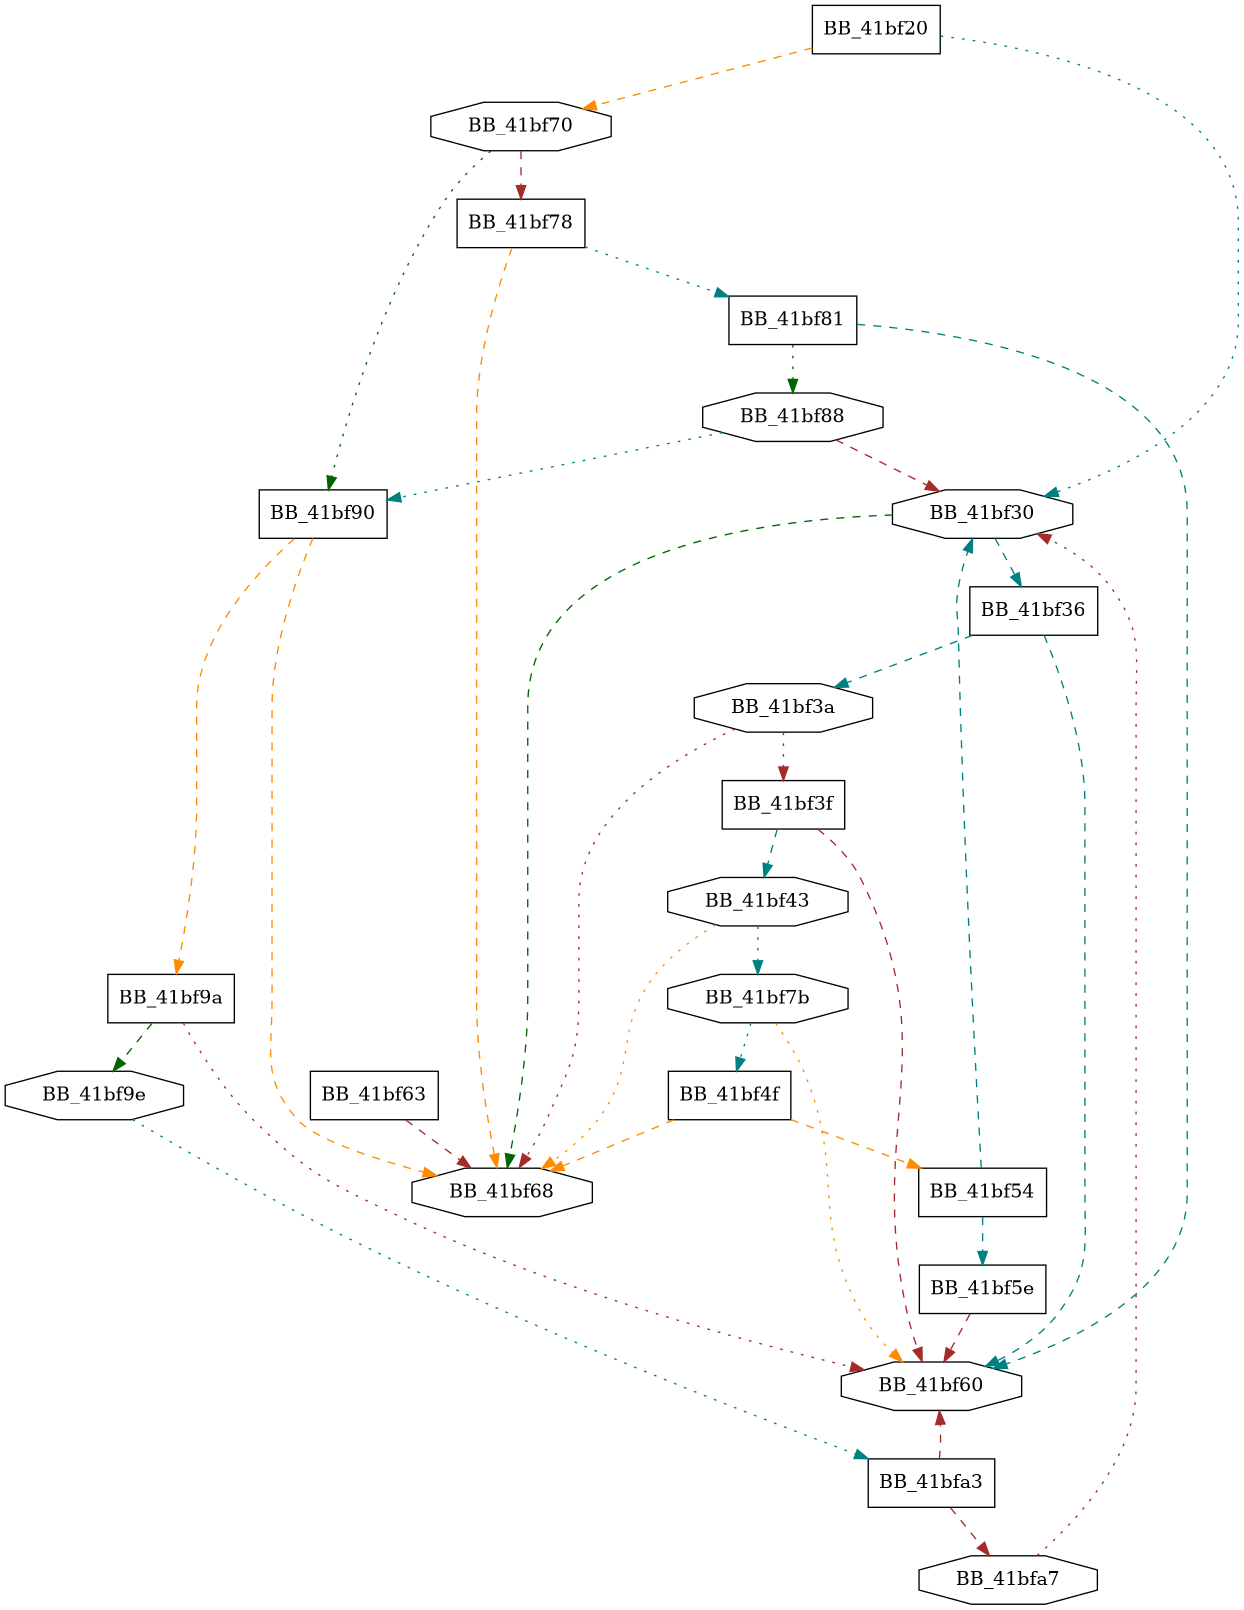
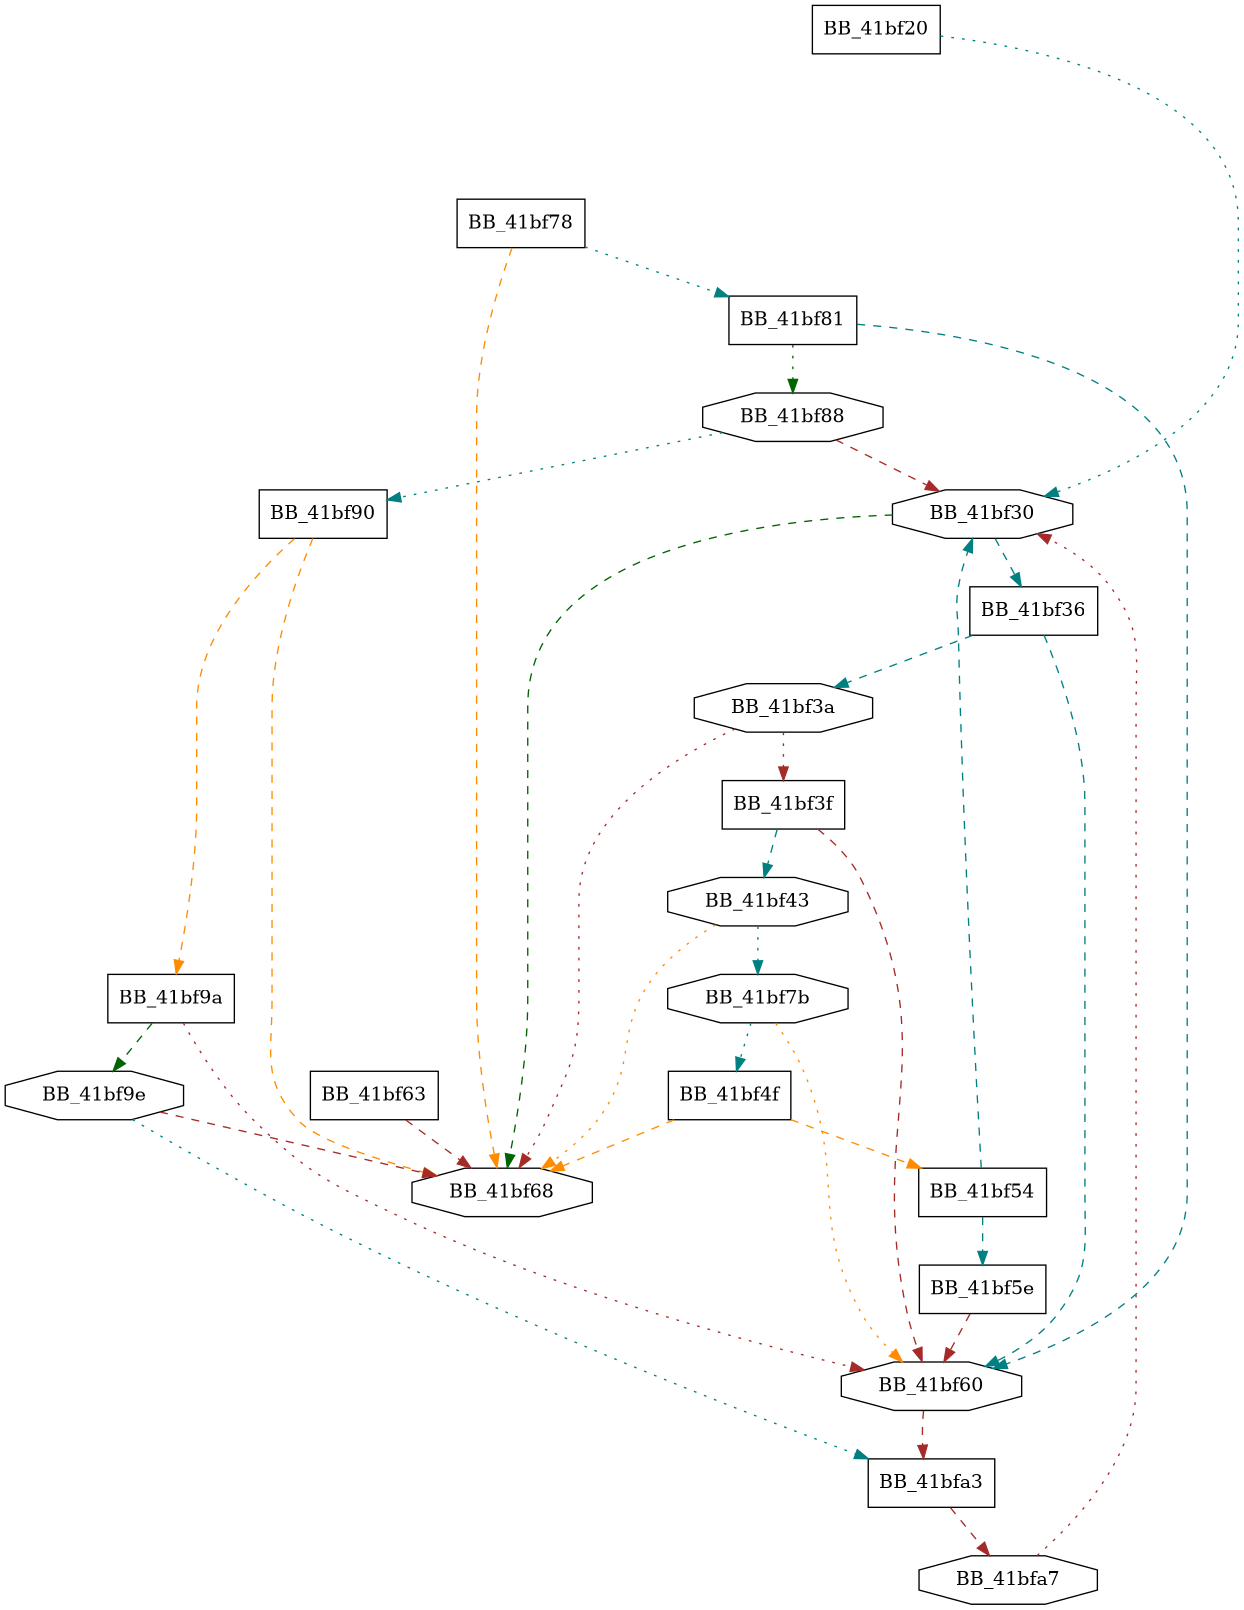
  digraph {
    node [shape=box]
    edge [color=teal style=dashed]
    BB_41bf30 [shape=octagon]
    BB_41bf20
-   BB_41bf70 [shape=octagon]
    BB_41bf36
    BB_41bf68 [shape=octagon]
    BB_41bf78
    BB_41bf90
    BB_41bf3a [shape=octagon]
    BB_41bf60 [shape=octagon]
    BB_41bf81
    BB_41bf9a
    BB_41bf3f
    BB_41bf43 [shape=octagon]
    n14 [label=BB_41bf7b shape=octagon]
    BB_41bf4f
    BB_41bf54
    BB_41bf5e
    BB_41bf63
    BB_41bf88 [shape=octagon]
    BB_41bf9e [shape=octagon]
    BB_41bfa3
    BB_41bfa7 [shape=octagon]
    BB_41bf30 -> BB_41bf36
    BB_41bf30 -> BB_41bf68 [color=darkgreen]
    BB_41bf20 -> BB_41bf30 [style=dotted]
-   BB_41bf20 -> BB_41bf70 [color=darkorange]
-   BB_41bf70 -> BB_41bf78 [color=brown]
-   BB_41bf70 -> BB_41bf90 [color=darkgreen style=dotted]
    BB_41bf36 -> BB_41bf3a
    BB_41bf36 -> BB_41bf60
    BB_41bf78 -> BB_41bf68 [color=darkorange]
    BB_41bf78 -> BB_41bf81 [style=dotted]
    BB_41bf90 -> BB_41bf68 [color=darkorange]
    BB_41bf90 -> BB_41bf9a [color=darkorange]
    BB_41bf3a -> BB_41bf68 [color=brown style=dotted]
    BB_41bf3a -> BB_41bf3f [color=brown style=dotted]
    BB_41bf81 -> BB_41bf60
    BB_41bf81 -> BB_41bf88 [color=darkgreen style=dotted]
    BB_41bf9a -> BB_41bf60 [color=brown style=dotted]
    BB_41bf9a -> BB_41bf9e [color=darkgreen]
    BB_41bf3f -> BB_41bf60 [color=brown]
    BB_41bf3f -> BB_41bf43
    BB_41bf43 -> BB_41bf68 [color=darkorange style=dotted]
    BB_41bf43 -> n14 [style=dotted]
    n14 -> BB_41bf60 [color=darkorange style=dotted]
    n14 -> BB_41bf4f [style=dotted]
    BB_41bf4f -> BB_41bf68 [color=darkorange]
    BB_41bf4f -> BB_41bf54 [color=darkorange]
    BB_41bf54 -> BB_41bf30
    BB_41bf54 -> BB_41bf5e
    BB_41bf5e -> BB_41bf60 [color=brown]
    BB_41bf63 -> BB_41bf68 [color=brown]
    BB_41bf88 -> BB_41bf30 [color=brown]
    BB_41bf88 -> BB_41bf90 [style=dotted]
+   BB_41bf9e -> BB_41bf68 [color=brown]
    BB_41bf9e -> BB_41bfa3 [style=dotted]
-   BB_41bfa3 -> BB_41bf60 [color=brown]
+   BB_41bf60 -> BB_41bfa3 [color=brown]
    BB_41bfa3 -> BB_41bfa7 [color=brown]
    BB_41bfa7 -> BB_41bf30 [color=brown style=dotted]
  }
